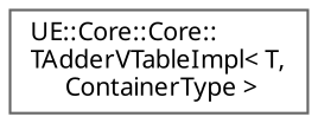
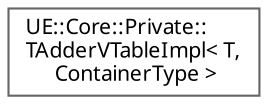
  digraph {
    rankdir=TB
    fontname="Noto Sans"
-   n1 [color=grey40 fillcolor=white fontname="Noto Sans" fontsize=10 height=0.2 label="UE::Core::Core::\lTAdderVTableImpl\< T,\l ContainerType \>" shape=box style=filled width=0.4]
+   n1 [color=grey40 fillcolor=white fontname="Noto Sans" fontsize=10 height=0.2 label="UE::Core::Private::\lTAdderVTableImpl\< T,\l ContainerType \>" shape=box style=filled width=0.4]
  }
